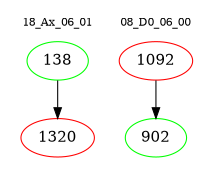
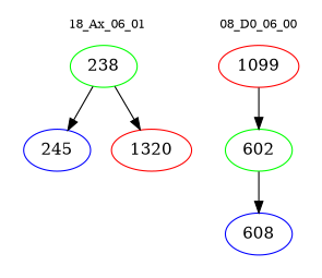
  digraph {
    node [color=green]
    edge [color=black]
-   n1 [label=138]
+   n1 [label=238]
+   n2 [color=blue label=245]
    n3 [color=red label=1320]
-   n4 [label=902]
-   n6 [color=red label=1092]
+   n4 [label=602]
+   n5 [color=blue label=608]
+   n6 [color=red label=1099]
    subgraph cluster_1 {
      color=white
      fontsize=10
      label="18_Ax_06_01"
      n1
+     n2
      n3
    }
    subgraph cluster_2 {
      color=white
      fontsize=10
      label="08_D0_06_00"
      n4
+     n5
      n6
    }
+   n1 -> n2
    n1 -> n3
+   n4 -> n5
    n6 -> n4
  }
